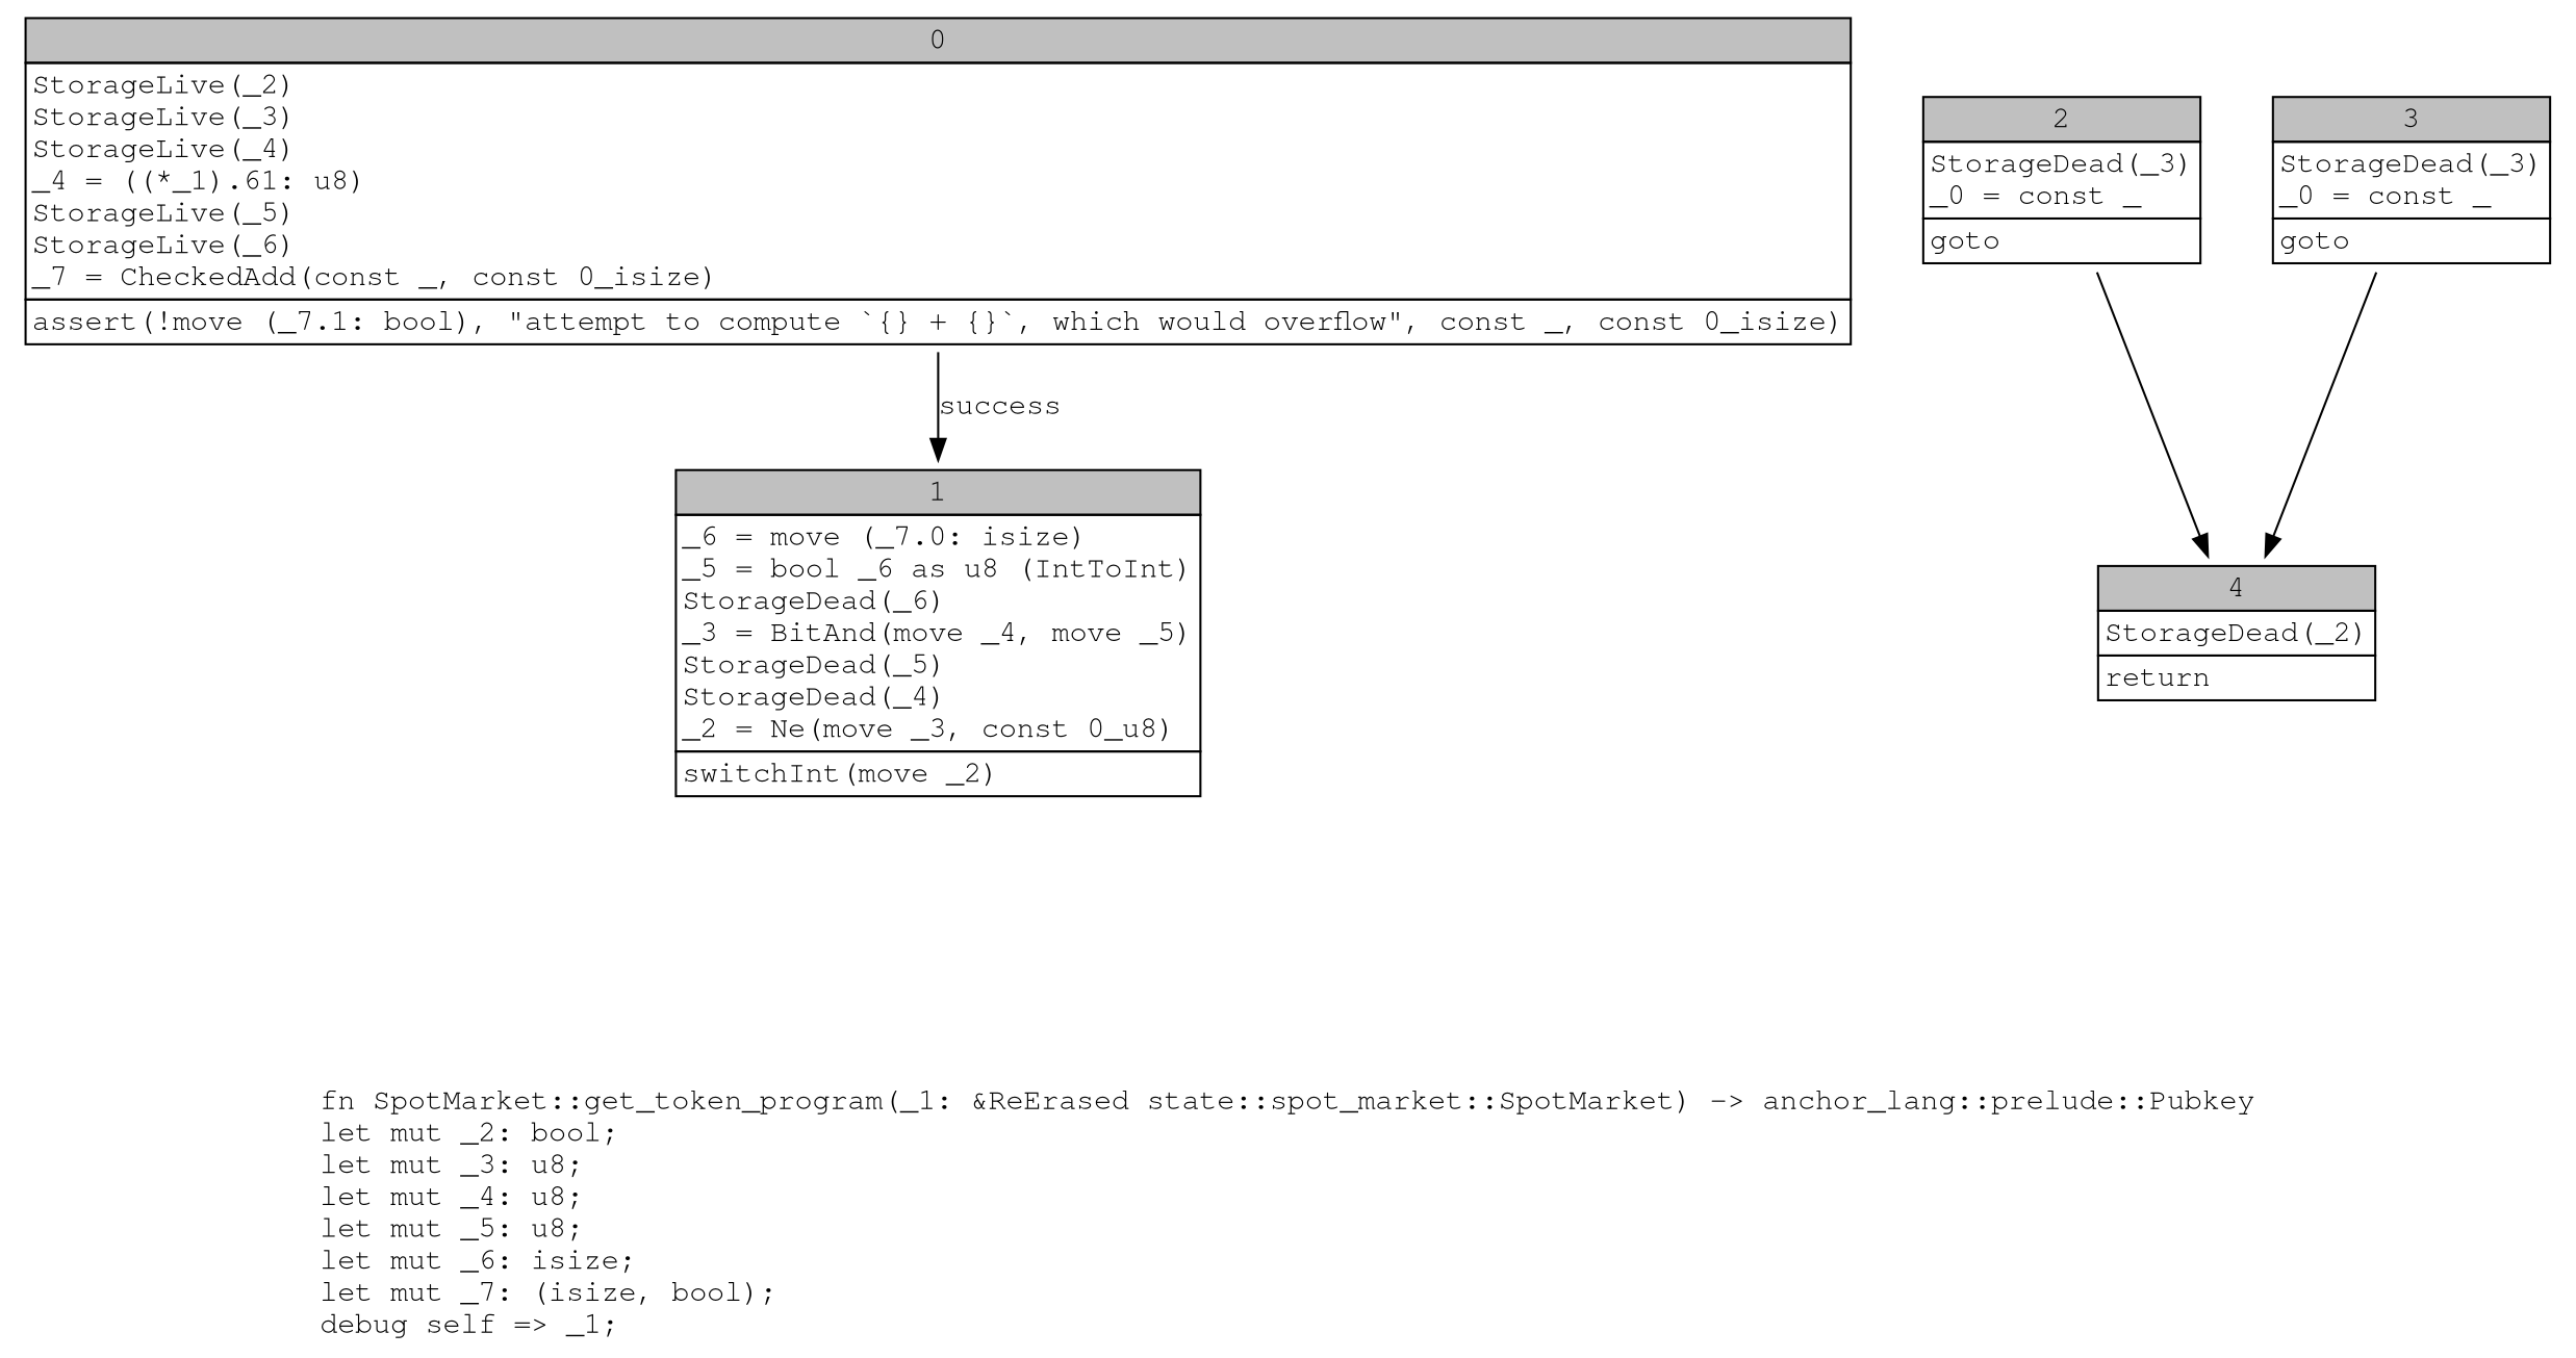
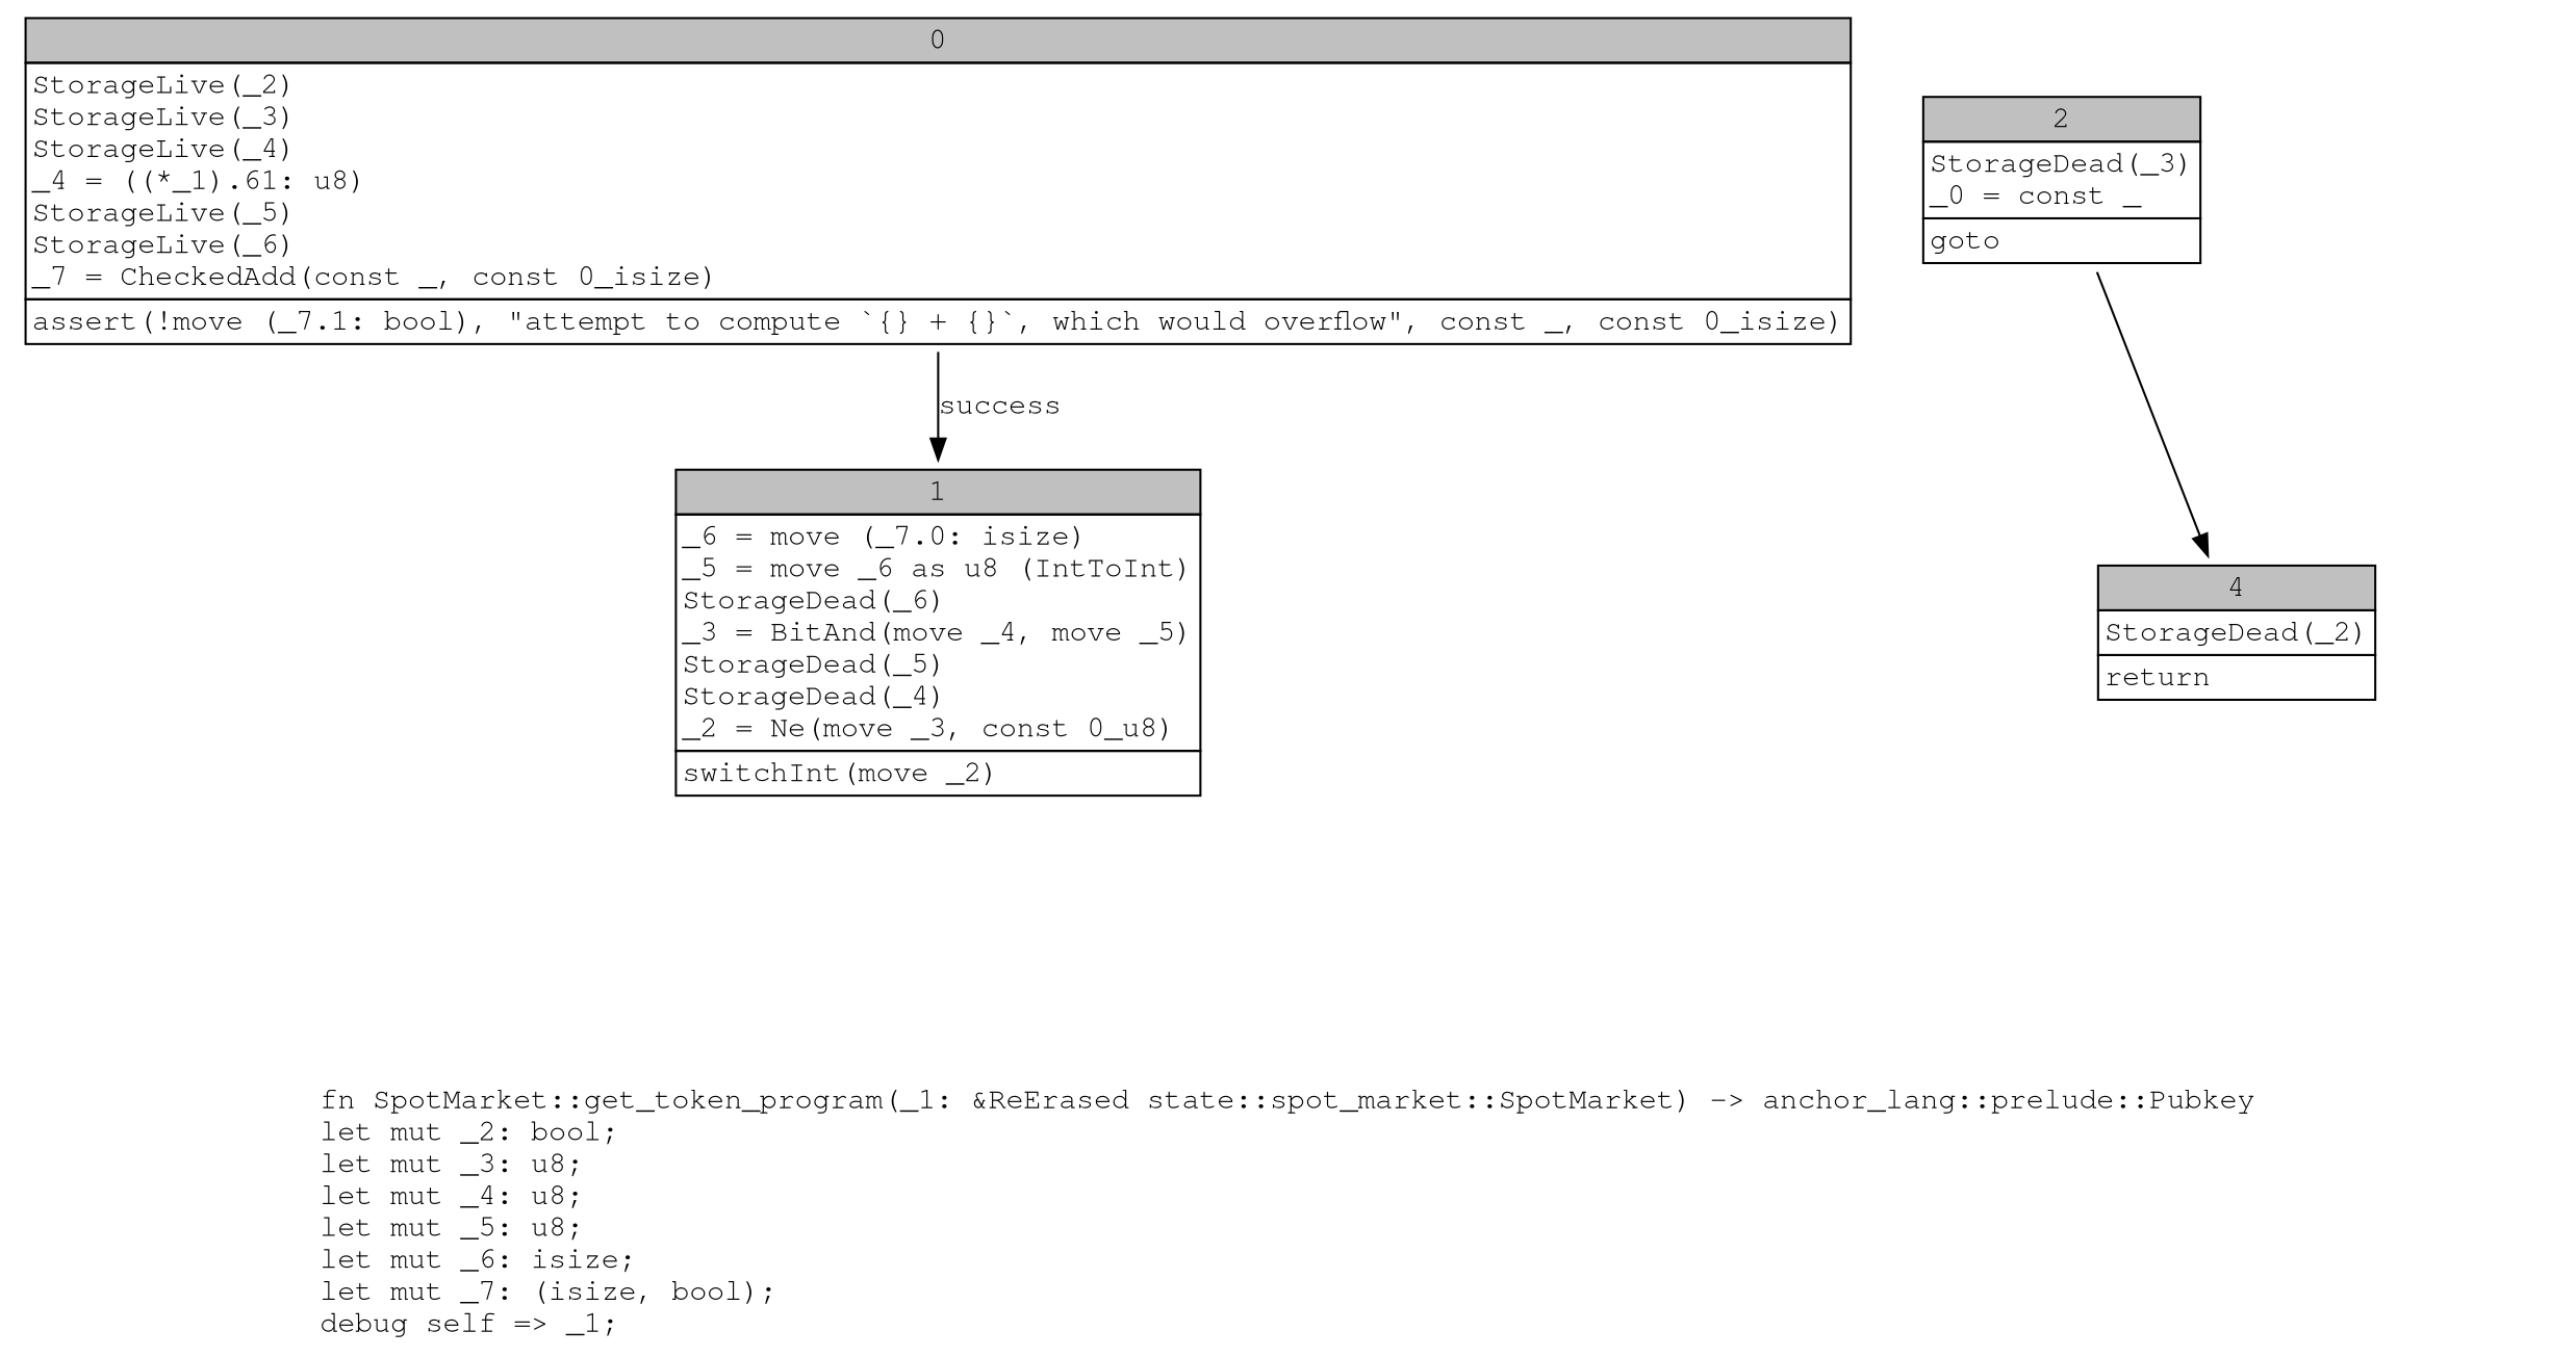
  digraph {
    fontname="Courier, monospace"
    label=<fn SpotMarket::get_token_program(_1: &amp;ReErased state::spot_market::SpotMarket) -&gt; anchor_lang::prelude::Pubkey<br align="left"/>let mut _2: bool;<br align="left"/>let mut _3: u8;<br align="left"/>let mut _4: u8;<br align="left"/>let mut _5: u8;<br align="left"/>let mut _6: isize;<br align="left"/>let mut _7: (isize, bool);<br align="left"/>debug self =&gt; _1;<br align="left"/>>
    node [fontname="Courier, monospace" shape=none]
    edge [fontname="Courier, monospace"]
    n1 [label=<<table border="0" cellborder="1" cellspacing="0"><tr><td bgcolor="gray" align="center" colspan="1">0</td></tr><tr><td align="left" balign="left">StorageLive(_2)<br/>StorageLive(_3)<br/>StorageLive(_4)<br/>_4 = ((*_1).61: u8)<br/>StorageLive(_5)<br/>StorageLive(_6)<br/>_7 = CheckedAdd(const _, const 0_isize)<br/></td></tr><tr><td align="left">assert(!move (_7.1: bool), &quot;attempt to compute `{} + {}`, which would overflow&quot;, const _, const 0_isize)</td></tr></table>>]
-   n2 [label=<<table border="0" cellborder="1" cellspacing="0"><tr><td bgcolor="gray" align="center" colspan="1">1</td></tr><tr><td align="left" balign="left">_6 = move (_7.0: isize)<br/>_5 = bool _6 as u8 (IntToInt)<br/>StorageDead(_6)<br/>_3 = BitAnd(move _4, move _5)<br/>StorageDead(_5)<br/>StorageDead(_4)<br/>_2 = Ne(move _3, const 0_u8)<br/></td></tr><tr><td align="left">switchInt(move _2)</td></tr></table>>]
+   n2 [label=<<table border="0" cellborder="1" cellspacing="0"><tr><td bgcolor="gray" align="center" colspan="1">1</td></tr><tr><td align="left" balign="left">_6 = move (_7.0: isize)<br/>_5 = move _6 as u8 (IntToInt)<br/>StorageDead(_6)<br/>_3 = BitAnd(move _4, move _5)<br/>StorageDead(_5)<br/>StorageDead(_4)<br/>_2 = Ne(move _3, const 0_u8)<br/></td></tr><tr><td align="left">switchInt(move _2)</td></tr></table>>]
    n3 [label=<<table border="0" cellborder="1" cellspacing="0"><tr><td bgcolor="gray" align="center" colspan="1">2</td></tr><tr><td align="left" balign="left">StorageDead(_3)<br/>_0 = const _<br/></td></tr><tr><td align="left">goto</td></tr></table>>]
    n4 [label=<<table border="0" cellborder="1" cellspacing="0"><tr><td bgcolor="gray" align="center" colspan="1">4</td></tr><tr><td align="left" balign="left">StorageDead(_2)<br/></td></tr><tr><td align="left">return</td></tr></table>>]
-   n5 [label=<<table border="0" cellborder="1" cellspacing="0"><tr><td bgcolor="gray" align="center" colspan="1">3</td></tr><tr><td align="left" balign="left">StorageDead(_3)<br/>_0 = const _<br/></td></tr><tr><td align="left">goto</td></tr></table>>]
    n1 -> n2 [label=success]
    n3 -> n4
-   n5 -> n4
  }
